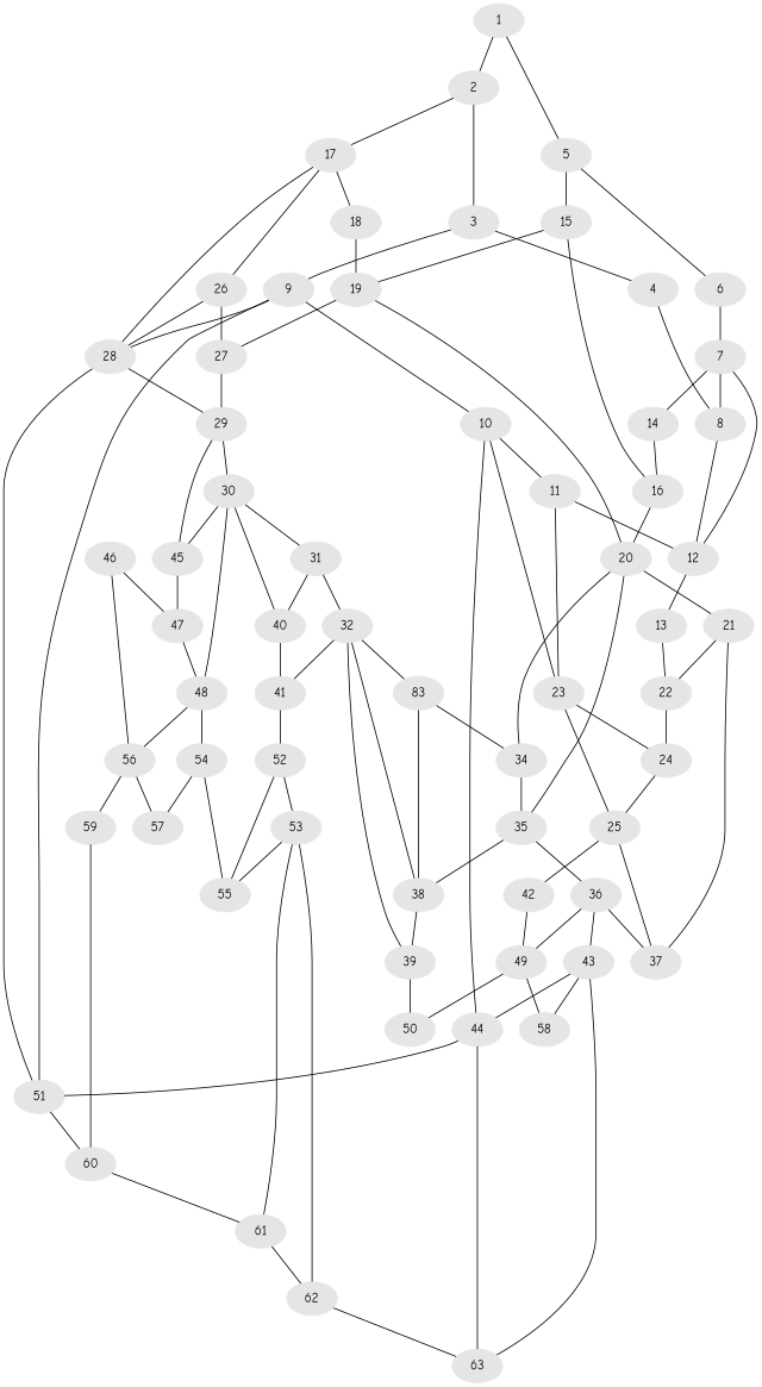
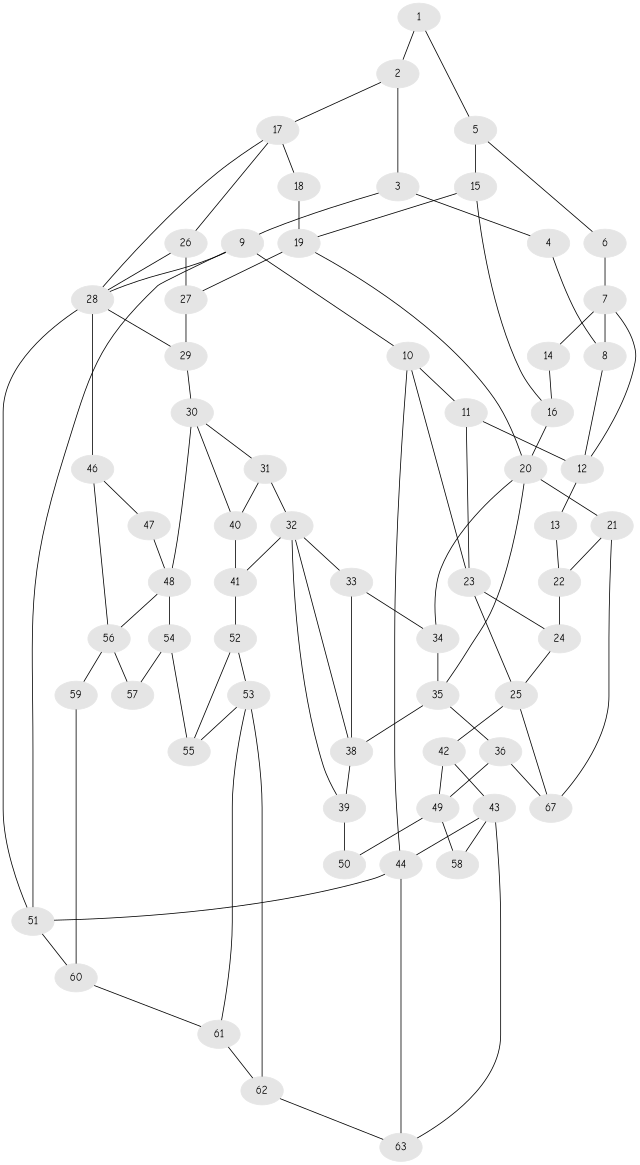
  graph {
    fontname="Comic Neue"
    node [color=gray90 fontname="Comic Neue" style=filled]
    edge [fontname="Comic Neue" weight=1.0]
    1
    2
    5
    3
    17
    6
    15
    4
    9
    28
    18
    26
    8
    10
    51
    12
    7
    16
    19
    14
    13
    11
    23
    44
    29
    46
    60
    25
    24
    63
    22
    20
    27
    21
    34
    35
-   37
+   37 [label=67]
    38
    36
    42
    49
    43
    30
-   45
    47
    56
    31
    40
    48
    32
    41
    54
-   33 [label=83]
+   33
    39
    50
    52
    58
    53
    55
    57
    59
    61
    62
    1 -- 2
    1 -- 5
    2 -- 3
    2 -- 17
    5 -- 6
    5 -- 15
    3 -- 4
    3 -- 9
    17 -- 28
    17 -- 18
    17 -- 26
    6 -- 7 [weight=2.0]
    15 -- 16
    15 -- 19
    4 -- 8
    9 -- 28
    9 -- 10
    9 -- 51
    28 -- 51
    28 -- 29
+   28 -- 46
    18 -- 19 [weight=2.0]
    26 -- 28
    26 -- 27 [weight=2.0]
    8 -- 12
    10 -- 11
    10 -- 23
    10 -- 44
    51 -- 60
    12 -- 13 [weight=2.0]
    7 -- 8
    7 -- 12
    7 -- 14 [weight=2.0]
    16 -- 20
    19 -- 20
    19 -- 27 [weight=2.0]
    14 -- 16
    13 -- 22
    11 -- 12 [weight=2.0]
    11 -- 23
    23 -- 25
    23 -- 24
    44 -- 51
    44 -- 63
    29 -- 30
-   29 -- 45
    46 -- 47
    46 -- 56
    60 -- 61
    25 -- 37
    25 -- 42 [weight=2.0]
    24 -- 25
    22 -- 24
    20 -- 21 [weight=2.0]
    20 -- 34
    20 -- 35
    27 -- 29 [weight=2.0]
    21 -- 22
    21 -- 37
    34 -- 35
    35 -- 38 [weight=2.0]
    35 -- 36
    38 -- 39
    36 -- 37
    36 -- 49
    42 -- 49
-   36 -- 43 [weight=2.0]
+   42 -- 43 [weight=2.0]
    49 -- 50 [weight=2.0]
    49 -- 58
    43 -- 44
    43 -- 63
    43 -- 58 [weight=2.0]
-   30 -- 45
    30 -- 31
    30 -- 40
    30 -- 48 [weight=2.0]
-   45 -- 47
    47 -- 48
    56 -- 57 [weight=2.0]
    56 -- 59 [weight=2.0]
    31 -- 40
    31 -- 32
    40 -- 41
    48 -- 56
    48 -- 54
    32 -- 38
    32 -- 41
    32 -- 33
    32 -- 39
    41 -- 52
    54 -- 55
    54 -- 57
    33 -- 34
    33 -- 38 [weight=2.0]
    39 -- 50
    52 -- 53
    52 -- 55
    53 -- 55
    53 -- 61
    53 -- 62
    59 -- 60
    61 -- 62
    62 -- 63
  }
